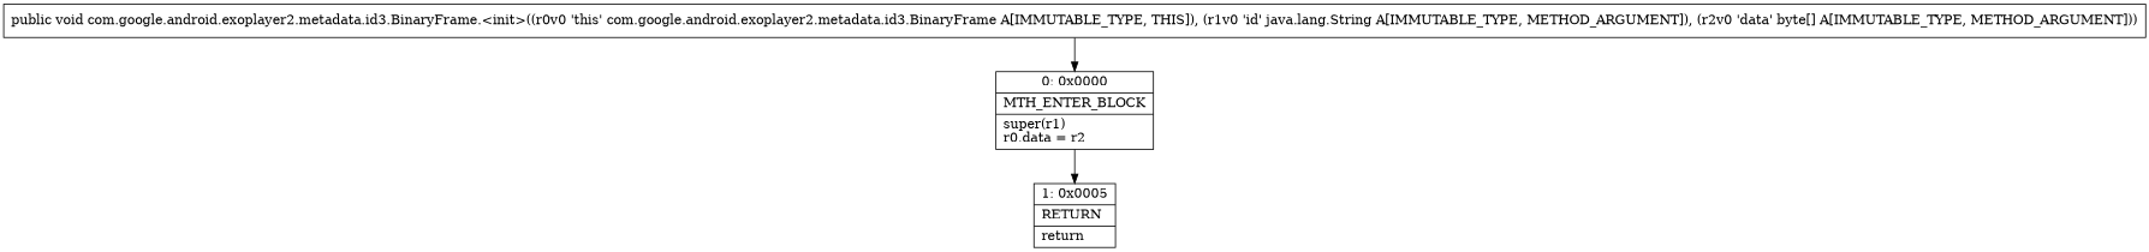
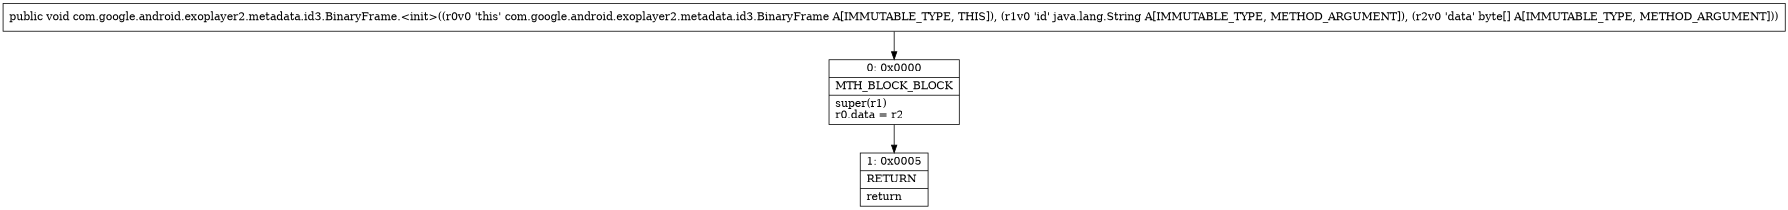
  digraph {
    node [shape=record]
-   n1 [label="{0\:\ 0x0000|MTH_ENTER_BLOCK\l|super(r1)\lr0.data = r2\l}"]
+   n1 [label="{0\:\ 0x0000|MTH_BLOCK_BLOCK\l|super(r1)\lr0.data = r2\l}"]
    n2 [label="{1\:\ 0x0005|RETURN\l|return\l}"]
    n3 [label="{public void com.google.android.exoplayer2.metadata.id3.BinaryFrame.\<init\>((r0v0 'this' com.google.android.exoplayer2.metadata.id3.BinaryFrame A[IMMUTABLE_TYPE, THIS]), (r1v0 'id' java.lang.String A[IMMUTABLE_TYPE, METHOD_ARGUMENT]), (r2v0 'data' byte[] A[IMMUTABLE_TYPE, METHOD_ARGUMENT])) }"]
    n1 -> n2
    n3 -> n1
  }
